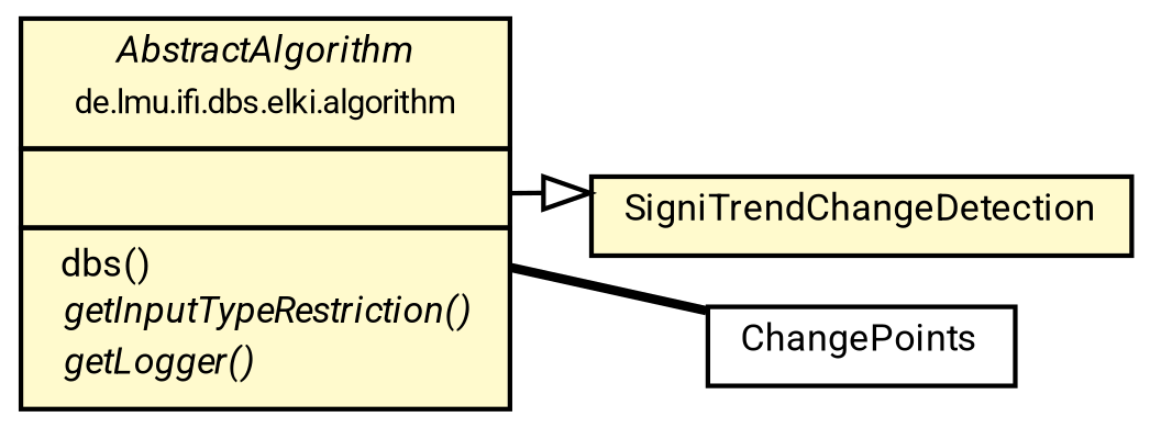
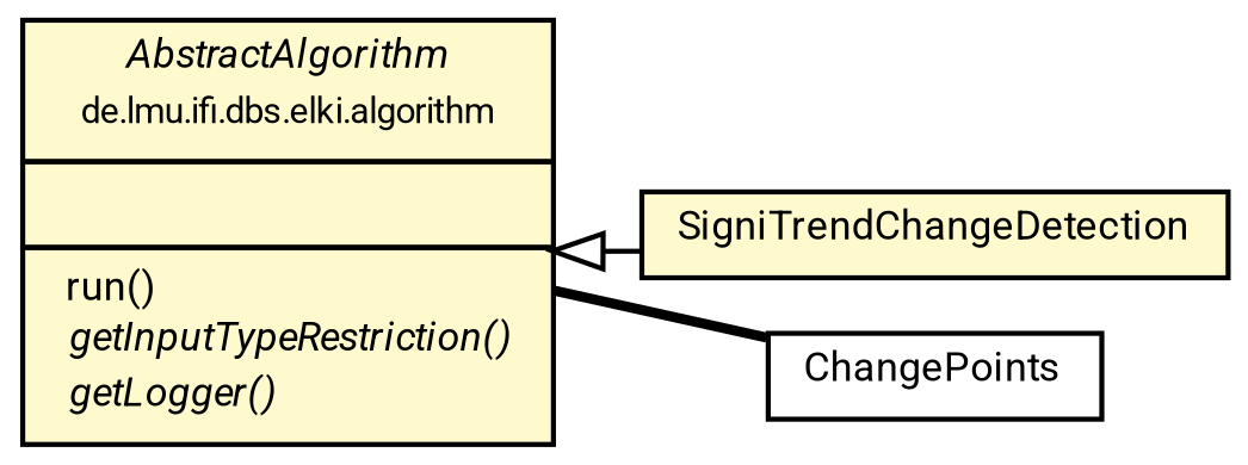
  digraph {
    nodesep=0.15
    rankdir=LR
    ranksep=0.25
    node [fontcolor=black fontname=Roboto fontsize=8 margin=0 shape=plaintext]
    edge [color=black fontname=Roboto fontsize=7 labelfontname=Roboto labelfontsize=7]
-   n1 [height=0 label=<<table title="de.lmu.ifi.dbs.elki.algorithm.AbstractAlgorithm" border="0" cellborder="1" cellspacing="0" cellpadding="2" bgcolor="LemonChiffon" href="../AbstractAlgorithm.html" target="_parent"> 		<tr><td><table border="0" cellspacing="0" cellpadding="1"> 		<tr><td align="center" balign="center"> <font face="Roboto"><i>AbstractAlgorithm</i></font> </td></tr> 		<tr><td align="center" balign="center"> <font face="Roboto" point-size="7.0">de.lmu.ifi.dbs.elki.algorithm</font> </td></tr> 		</table></td></tr> 		<tr><td><table border="0" cellspacing="0" cellpadding="1"> 		<tr><td align="left" balign="left">  </td></tr> 		</table></td></tr> 		<tr><td><table border="0" cellspacing="0" cellpadding="1"> 		<tr><td align="left" balign="left">  dbs() </td></tr> 		<tr><td align="left" balign="left"> <i> getInputTypeRestriction()</i> </td></tr> 		<tr><td align="left" balign="left"> <i> getLogger()</i> </td></tr> 		</table></td></tr> 		</table>> width=0]
+   n1 [height=0 label=<<table title="de.lmu.ifi.dbs.elki.algorithm.AbstractAlgorithm" border="0" cellborder="1" cellspacing="0" cellpadding="2" bgcolor="LemonChiffon" href="../AbstractAlgorithm.html" target="_parent"> 		<tr><td><table border="0" cellspacing="0" cellpadding="1"> 		<tr><td align="center" balign="center"> <font face="Roboto"><i>AbstractAlgorithm</i></font> </td></tr> 		<tr><td align="center" balign="center"> <font face="Roboto" point-size="7.0">de.lmu.ifi.dbs.elki.algorithm</font> </td></tr> 		</table></td></tr> 		<tr><td><table border="0" cellspacing="0" cellpadding="1"> 		<tr><td align="left" balign="left">  </td></tr> 		</table></td></tr> 		<tr><td><table border="0" cellspacing="0" cellpadding="1"> 		<tr><td align="left" balign="left">  run() </td></tr> 		<tr><td align="left" balign="left"> <i> getInputTypeRestriction()</i> </td></tr> 		<tr><td align="left" balign="left"> <i> getLogger()</i> </td></tr> 		</table></td></tr> 		</table>> width=0]
    n2 [height=0 label=<<table title="de.lmu.ifi.dbs.elki.algorithm.timeseries.SigniTrendChangeDetection" border="0" cellborder="1" cellspacing="0" cellpadding="2" bgcolor="lemonChiffon" href="SigniTrendChangeDetection.html" target="_parent"> 		<tr><td><table border="0" cellspacing="0" cellpadding="1"> 		<tr><td align="center" balign="center"> <font face="Roboto">SigniTrendChangeDetection</font> </td></tr> 		</table></td></tr> 		</table>> width=0]
    n3 [height=0 label=<<table title="de.lmu.ifi.dbs.elki.algorithm.timeseries.ChangePoints" border="0" cellborder="1" cellspacing="0" cellpadding="2" href="ChangePoints.html" target="_parent"> 		<tr><td><table border="0" cellspacing="0" cellpadding="1"> 		<tr><td align="center" balign="center"> <font face="Roboto">ChangePoints</font> </td></tr> 		</table></td></tr> 		</table>> width=0]
-   n2 -> n1 [arrowtail=empty dir=back style=solid weight=10]
+   n1 -> n2 [arrowtail=empty dir=back style=solid weight=10]
    n1 -> n3 [arrowhead=none style=bold weight=2]
  }
